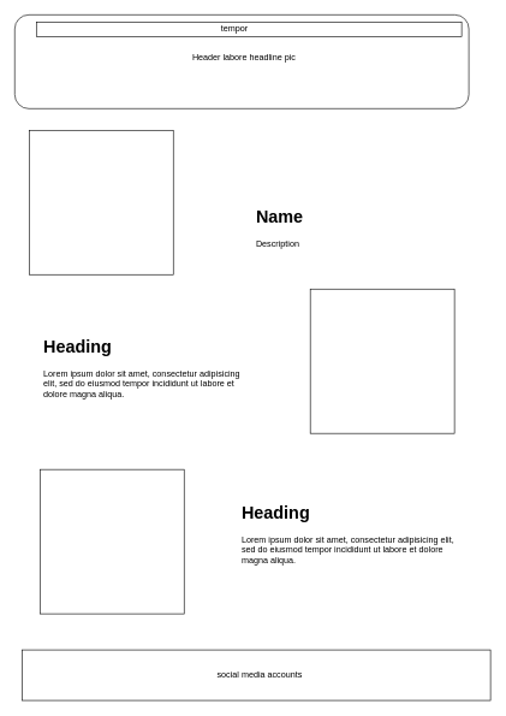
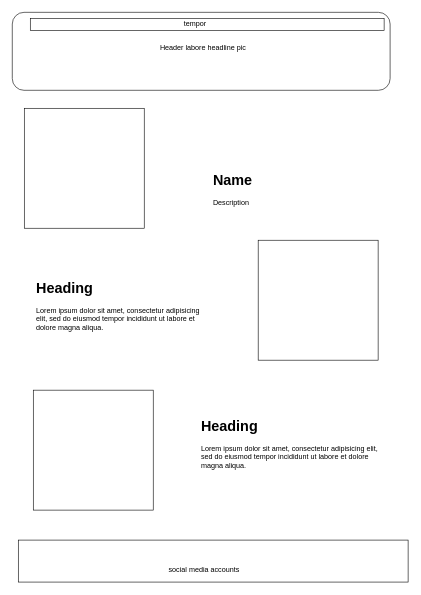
  <mxCell id="0" />
  <mxCell id="1" parent="0" />
  <mxCell id="2" value="" style="rounded=1;whiteSpace=wrap;html=1;" vertex="1" parent="1"><mxGeometry x="20" y="20" width="630" height="130" as="geometry" /></mxCell>
  <mxCell id="3" value="Header labore headline pic&amp;nbsp;" style="text;html=1;strokeColor=none;fillColor=none;align=center;verticalAlign=middle;whiteSpace=wrap;rounded=0;" vertex="1" parent="1"><mxGeometry x="240" y="70" width="200" height="20" as="geometry" /></mxCell>
  <mxCell id="4" value="" style="rounded=0;whiteSpace=wrap;html=1;" vertex="1" parent="1"><mxGeometry x="50" y="30" width="590" height="20" as="geometry" /></mxCell>
  <mxCell id="5" value="tempor" style="text;html=1;strokeColor=none;fillColor=none;align=center;verticalAlign=middle;whiteSpace=wrap;rounded=0;" vertex="1" parent="1"><mxGeometry x="305" y="30" width="40" height="20" as="geometry" /></mxCell>
  <mxCell id="6" value="" style="whiteSpace=wrap;html=1;aspect=fixed;" vertex="1" parent="1"><mxGeometry x="55" y="650" width="200" height="200" as="geometry" /></mxCell>
  <mxCell id="7" value="" style="whiteSpace=wrap;html=1;aspect=fixed;" vertex="1" parent="1"><mxGeometry x="40" y="180" width="200" height="200" as="geometry" /></mxCell>
  <mxCell id="8" value="" style="whiteSpace=wrap;html=1;aspect=fixed;" vertex="1" parent="1"><mxGeometry x="430" y="400" width="200" height="200" as="geometry" /></mxCell>
  <mxCell id="9" value="&lt;h1&gt;Name&amp;nbsp;&lt;/h1&gt;&lt;div&gt;Description&lt;/div&gt;" style="text;html=1;strokeColor=none;fillColor=none;spacing=5;spacingTop=-20;whiteSpace=wrap;overflow=hidden;rounded=0;" vertex="1" parent="1"><mxGeometry x="350" y="280" width="285" height="100" as="geometry" /></mxCell>
  <mxCell id="10" value="&lt;h1&gt;Heading&lt;/h1&gt;&lt;p&gt;Lorem ipsum dolor sit amet, consectetur adipisicing elit, sed do eiusmod tempor incididunt ut labore et dolore magna aliqua.&lt;/p&gt;" style="text;html=1;strokeColor=none;fillColor=none;spacing=5;spacingTop=-20;whiteSpace=wrap;overflow=hidden;rounded=0;" vertex="1" parent="1"><mxGeometry x="55" y="460" width="295" height="120" as="geometry" /></mxCell>
  <mxCell id="11" value="&lt;h1&gt;Heading&lt;/h1&gt;&lt;p&gt;Lorem ipsum dolor sit amet, consectetur adipisicing elit, sed do eiusmod tempor incididunt ut labore et dolore magna aliqua.&lt;/p&gt;" style="text;html=1;strokeColor=none;fillColor=none;spacing=5;spacingTop=-20;whiteSpace=wrap;overflow=hidden;rounded=0;" vertex="1" parent="1"><mxGeometry x="330" y="690" width="310" height="120" as="geometry" /></mxCell>
  <mxCell id="12" value="" style="rounded=0;whiteSpace=wrap;html=1;" vertex="1" parent="1"><mxGeometry x="30" y="900" width="650" height="70" as="geometry" /></mxCell>
- <mxCell id="13" value="social media accounts" style="text;html=1;strokeColor=none;fillColor=none;align=center;verticalAlign=middle;whiteSpace=wrap;rounded=0;" vertex="1" parent="1"><mxGeometry x="230" y="925" width="260" height="20" as="geometry" /></mxCell>
+ <mxCell id="13" value="social media accounts" style="text;html=1;strokeColor=none;fillColor=none;align=center;verticalAlign=middle;whiteSpace=wrap;rounded=0;" vertex="1" parent="1"><mxGeometry x="210" y="940" width="260" height="20" as="geometry" /></mxCell>
